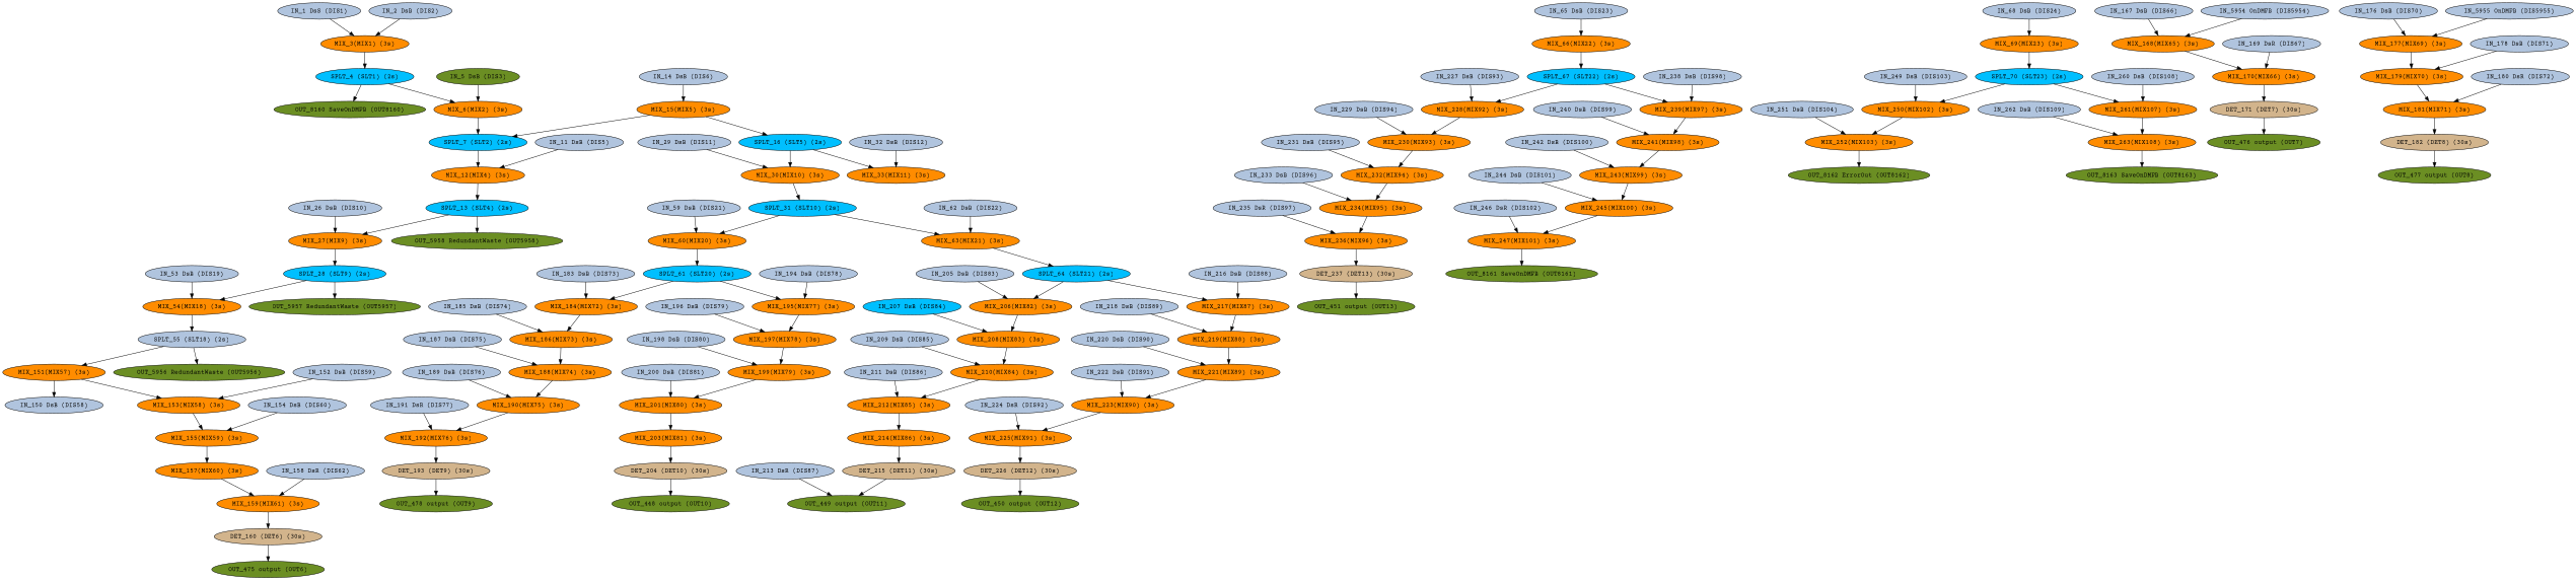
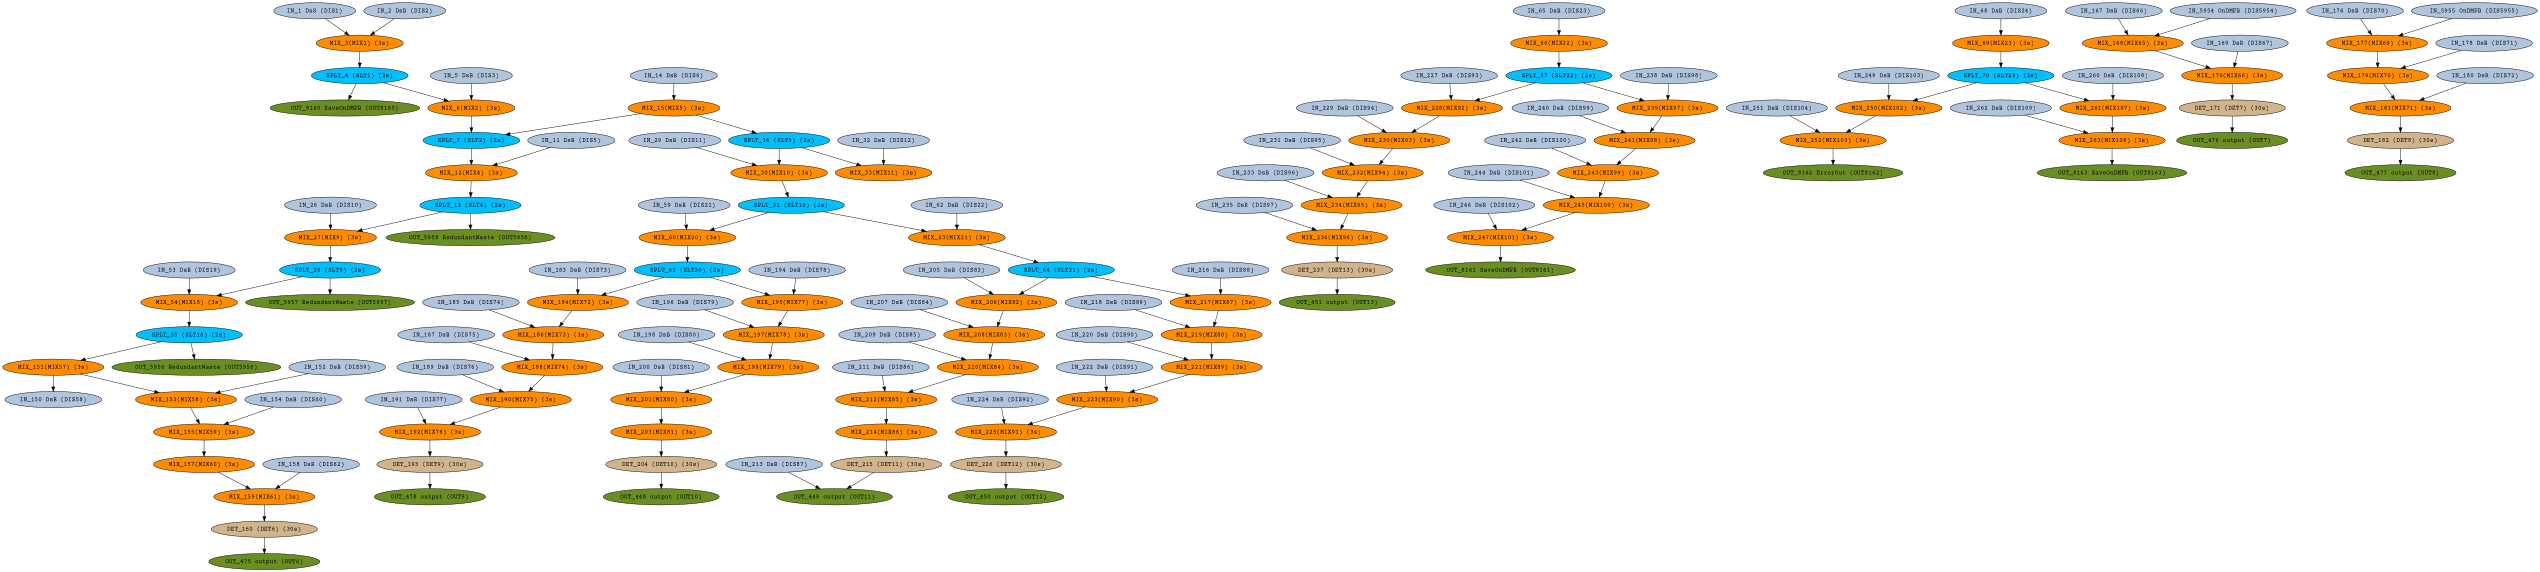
  digraph {
    fontname="Courier Prime"
    node [fillcolor=lightsteelblue fontname="Courier Prime" style=filled]
    edge [fontname="Courier Prime"]
    n1 [label="IN_1 DsS (DIS1)\n"]
    n2 [fillcolor=darkorange label="MIX_3(MIX1) (3s)\n"]
    n3 [fillcolor=deepskyblue label="SPLT_4 (SLT1) (2s)\n"]
    n4 [fillcolor=darkorange label="MIX_6(MIX2) (3s)\n"]
    n5 [fillcolor=olivedrab label="OUT_8160 SaveOnDMFB (OUT8160)\n"]
    n6 [label="IN_2 DsB (DIS2)\n"]
    n7 [fillcolor=deepskyblue label="SPLT_7 (SLT2) (2s)\n"]
    n8 [fillcolor=darkorange label="MIX_12(MIX4) (3s)\n"]
-   n9 [fillcolor=olivedrab label="IN_5 DsB (DIS3)\n"]
+   n9 [label="IN_5 DsB (DIS3)\n"]
    n10 [fillcolor=deepskyblue label="SPLT_13 (SLT4) (2s)\n"]
    n11 [fillcolor=darkorange label="MIX_15(MIX5) (3s)\n"]
    n12 [fillcolor=deepskyblue label="SPLT_16 (SLT5) (2s)\n"]
    n13 [fillcolor=darkorange label="MIX_27(MIX9) (3s)\n"]
    n14 [fillcolor=olivedrab label="OUT_5958 RedundantWaste (OUT5958)\n"]
    n15 [fillcolor=darkorange label="MIX_30(MIX10) (3s)\n"]
    n16 [fillcolor=darkorange label="MIX_33(MIX11) (3s)\n"]
    n17 [label="IN_11 DsB (DIS5)\n"]
    n18 [fillcolor=deepskyblue label="SPLT_28 (SLT9) (2s)\n"]
    n19 [fillcolor=darkorange label="MIX_54(MIX18) (3s)\n"]
    n20 [fillcolor=olivedrab label="OUT_5957 RedundantWaste (OUT5957)\n"]
    n21 [label="IN_14 DsB (DIS6)\n"]
    n22 [fillcolor=deepskyblue label="SPLT_31 (SLT10) (2s)\n"]
    n23 [fillcolor=darkorange label="MIX_60(MIX20) (3s)\n"]
    n24 [fillcolor=darkorange label="MIX_63(MIX21) (3s)\n"]
    n25 [label="IN_26 DsB (DIS10)\n"]
-   n26 [label="SPLT_55 (SLT18) (2s)\n"]
+   n26 [fillcolor=deepskyblue label="SPLT_55 (SLT18) (2s)\n"]
    n27 [fillcolor=darkorange label="MIX_151(MIX57) (3s)\n"]
    n28 [fillcolor=olivedrab label="OUT_5956 RedundantWaste (OUT5956)\n"]
    n29 [label="IN_29 DsB (DIS11)\n"]
    n30 [fillcolor=deepskyblue label="SPLT_61 (SLT20) (2s)\n"]
    n31 [fillcolor=deepskyblue label="SPLT_64 (SLT21) (2s)\n"]
    n32 [fillcolor=darkorange label="MIX_184(MIX72) (3s)\n"]
    n33 [fillcolor=darkorange label="MIX_195(MIX77) (3s)\n"]
    n34 [fillcolor=darkorange label="MIX_206(MIX82) (3s)\n"]
    n35 [fillcolor=darkorange label="MIX_217(MIX87) (3s)\n"]
    n36 [label="IN_32 DsB (DIS12)\n"]
    n37 [fillcolor=darkorange label="MIX_66(MIX22) (3s)\n"]
    n38 [fillcolor=deepskyblue label="SPLT_67 (SLT22) (2s)\n"]
    n39 [fillcolor=darkorange label="MIX_69(MIX23) (3s)\n"]
    n40 [fillcolor=deepskyblue label="SPLT_70 (SLT23) (2s)\n"]
    n41 [fillcolor=darkorange label="MIX_228(MIX92) (3s)\n"]
    n42 [fillcolor=darkorange label="MIX_239(MIX97) (3s)\n"]
    n43 [fillcolor=darkorange label="MIX_250(MIX102) (3s)\n"]
    n44 [fillcolor=darkorange label="MIX_261(MIX107) (3s)\n"]
    n45 [label="IN_53 DsB (DIS19)\n"]
    n46 [fillcolor=darkorange label="MIX_153(MIX58) (3s)\n"]
    n47 [label="IN_150 DsB (DIS58)\n"]
    n48 [fillcolor=darkorange label="MIX_155(MIX59) (3s)\n"]
    n49 [label="IN_59 DsB (DIS21)\n"]
    n50 [fillcolor=darkorange label="MIX_186(MIX73) (3s)\n"]
    n51 [fillcolor=darkorange label="MIX_197(MIX78) (3s)\n"]
    n52 [fillcolor=darkorange label="MIX_188(MIX74) (3s)\n"]
    n53 [fillcolor=darkorange label="MIX_199(MIX79) (3s)\n"]
    n54 [label="IN_62 DsB (DIS22)\n"]
    n55 [fillcolor=darkorange label="MIX_208(MIX83) (3s)\n"]
    n56 [fillcolor=darkorange label="MIX_219(MIX88) (3s)\n"]
    n57 [fillcolor=darkorange label="MIX_210(MIX84) (3s)\n"]
    n58 [fillcolor=darkorange label="MIX_221(MIX89) (3s)\n"]
    n59 [label="IN_65 DsB (DIS23)\n"]
    n60 [fillcolor=darkorange label="MIX_230(MIX93) (3s)\n"]
    n61 [fillcolor=darkorange label="MIX_241(MIX98) (3s)\n"]
    n62 [fillcolor=darkorange label="MIX_232(MIX94) (3s)\n"]
    n63 [fillcolor=darkorange label="MIX_243(MIX99) (3s)\n"]
    n64 [label="IN_68 DsB (DIS24)\n"]
    n65 [fillcolor=darkorange label="MIX_252(MIX103) (3s)\n"]
    n66 [fillcolor=darkorange label="MIX_263(MIX108) (3s)\n"]
    n67 [fillcolor=olivedrab label="OUT_8162 ErrorOut (OUT8162)\n"]
    n68 [fillcolor=olivedrab label="OUT_8163 SaveOnDMFB (OUT8163)\n"]
    n69 [fillcolor=darkorange label="MIX_157(MIX60) (3s)\n"]
    n70 [label="IN_152 DsB (DIS59)\n"]
    n71 [fillcolor=darkorange label="MIX_159(MIX61) (3s)\n"]
    n72 [label="IN_154 DsB (DIS60)\n"]
    n73 [fillcolor=tan label="DET_160 (DET6) (30s)\n"]
    n74 [fillcolor=olivedrab label="OUT_475 output (OUT6)\n"]
    n75 [label="IN_158 DsR (DIS62)\n"]
    n76 [label="IN_167 DsB (DIS66)\n"]
    n77 [fillcolor=darkorange label="MIX_168(MIX65) (3s)\n"]
    n78 [fillcolor=darkorange label="MIX_170(MIX66) (3s)\n"]
    n79 [fillcolor=tan label="DET_171 (DET7) (30s)\n"]
    n80 [fillcolor=olivedrab label="OUT_476 output (OUT7)\n"]
    n81 [label="IN_169 DsR (DIS67)\n"]
    n82 [label="IN_176 DsB (DIS70)\n"]
    n83 [fillcolor=darkorange label="MIX_177(MIX69) (3s)\n"]
    n84 [fillcolor=darkorange label="MIX_179(MIX70) (3s)\n"]
    n85 [fillcolor=darkorange label="MIX_181(MIX71) (3s)\n"]
    n86 [fillcolor=tan label="DET_182 (DET8) (30s)\n"]
    n87 [label="IN_178 DsB (DIS71)\n"]
    n88 [fillcolor=olivedrab label="OUT_477 output (OUT8)\n"]
    n89 [label="IN_180 DsR (DIS72)\n"]
    n90 [label="IN_183 DsB (DIS73)\n"]
    n91 [fillcolor=darkorange label="MIX_190(MIX75) (3s)\n"]
    n92 [label="IN_185 DsB (DIS74)\n"]
    n93 [fillcolor=darkorange label="MIX_192(MIX76) (3s)\n"]
    n94 [label="IN_187 DsB (DIS75)\n"]
    n95 [fillcolor=tan label="DET_193 (DET9) (30s)\n"]
    n96 [label="IN_189 DsB (DIS76)\n"]
    n97 [fillcolor=olivedrab label="OUT_478 output (OUT9)\n"]
    n98 [label="IN_191 DsR (DIS77)\n"]
    n99 [label="IN_194 DsB (DIS78)\n"]
    n100 [fillcolor=darkorange label="MIX_201(MIX80) (3s)\n"]
    n101 [label="IN_196 DsB (DIS79)\n"]
    n102 [fillcolor=darkorange label="MIX_203(MIX81) (3s)\n"]
    n103 [label="IN_198 DsB (DIS80)\n"]
    n104 [fillcolor=tan label="DET_204 (DET10) (30s)\n"]
    n105 [label="IN_200 DsB (DIS81)\n"]
    n106 [fillcolor=olivedrab label="OUT_448 output (OUT10)\n"]
    n107 [label="IN_205 DsB (DIS83)\n"]
    n108 [fillcolor=darkorange label="MIX_212(MIX85) (3s)\n"]
-   n109 [fillcolor=deepskyblue label="IN_207 DsB (DIS84)\n"]
+   n109 [label="IN_207 DsB (DIS84)\n"]
    n110 [fillcolor=darkorange label="MIX_214(MIX86) (3s)\n"]
    n111 [label="IN_209 DsB (DIS85)\n"]
    n112 [fillcolor=tan label="DET_215 (DET11) (30s)\n"]
    n113 [label="IN_211 DsB (DIS86)\n"]
    n114 [fillcolor=olivedrab label="OUT_449 output (OUT11)\n"]
    n115 [label="IN_213 DsR (DIS87)\n"]
    n116 [label="IN_216 DsB (DIS88)\n"]
    n117 [fillcolor=darkorange label="MIX_223(MIX90) (3s)\n"]
    n118 [label="IN_218 DsB (DIS89)\n"]
    n119 [fillcolor=darkorange label="MIX_225(MIX91) (3s)\n"]
    n120 [label="IN_220 DsB (DIS90)\n"]
    n121 [fillcolor=tan label="DET_226 (DET12) (30s)\n"]
    n122 [label="IN_222 DsB (DIS91)\n"]
    n123 [fillcolor=olivedrab label="OUT_450 output (OUT12)\n"]
    n124 [label="IN_224 DsR (DIS92)\n"]
    n125 [label="IN_227 DsB (DIS93)\n"]
    n126 [fillcolor=darkorange label="MIX_234(MIX95) (3s)\n"]
    n127 [label="IN_229 DsB (DIS94)\n"]
    n128 [fillcolor=darkorange label="MIX_236(MIX96) (3s)\n"]
    n129 [label="IN_231 DsB (DIS95)\n"]
    n130 [fillcolor=tan label="DET_237 (DET13) (30s)\n"]
    n131 [label="IN_233 DsB (DIS96)\n"]
    n132 [fillcolor=olivedrab label="OUT_451 output (OUT13)\n"]
    n133 [label="IN_235 DsR (DIS97)\n"]
    n134 [label="IN_238 DsB (DIS98)\n"]
    n135 [fillcolor=darkorange label="MIX_245(MIX100) (3s)\n"]
    n136 [label="IN_240 DsB (DIS99)\n"]
    n137 [fillcolor=darkorange label="MIX_247(MIX101) (3s)\n"]
    n138 [label="IN_242 DsB (DIS100)\n"]
    n139 [fillcolor=olivedrab label="OUT_8161 SaveOnDMFB (OUT8161)\n"]
    n140 [label="IN_244 DsB (DIS101)\n"]
    n141 [label="IN_246 DsR (DIS102)\n"]
    n142 [label="IN_249 DsB (DIS103)\n"]
    n143 [label="IN_251 DsB (DIS104)\n"]
    n144 [label="IN_260 DsB (DIS108)\n"]
    n145 [label="IN_262 DsB (DIS109)\n"]
    n146 [label="IN_5954 OnDMFB (DIS5954)\n"]
    n147 [label="IN_5955 OnDMFB (DIS5955)\n"]
    n1 -> n2
    n2 -> n3
    n3 -> n4
    n3 -> n5
    n4 -> n7
    n6 -> n2
    n7 -> n8
    n8 -> n10
    n9 -> n4
    n10 -> n13
    n10 -> n14
    n11 -> n7
    n11 -> n12
    n12 -> n15
    n12 -> n16
    n13 -> n18
    n15 -> n22
    n17 -> n8
    n18 -> n19
    n18 -> n20
    n19 -> n26
    n21 -> n11
    n22 -> n23
    n22 -> n24
    n23 -> n30
    n24 -> n31
    n25 -> n13
    n26 -> n27
    n26 -> n28
    n27 -> n46
    n27 -> n47
    n29 -> n15
    n30 -> n32
    n30 -> n33
    n31 -> n34
    n31 -> n35
    n32 -> n50
    n33 -> n51
    n34 -> n55
    n35 -> n56
    n36 -> n16
    n37 -> n38
    n38 -> n41
    n38 -> n42
    n39 -> n40
    n40 -> n43
    n40 -> n44
    n41 -> n60
    n42 -> n61
    n43 -> n65
    n44 -> n66
    n45 -> n19
    n46 -> n48
    n48 -> n69
    n49 -> n23
    n50 -> n52
    n51 -> n53
    n52 -> n91
    n53 -> n100
    n54 -> n24
    n55 -> n57
    n56 -> n58
    n57 -> n108
    n58 -> n117
    n59 -> n37
    n60 -> n62
    n61 -> n63
    n62 -> n126
    n63 -> n135
    n64 -> n39
    n65 -> n67
    n66 -> n68
    n69 -> n71
    n70 -> n46
    n71 -> n73
    n72 -> n48
    n73 -> n74
    n75 -> n71
    n76 -> n77
    n77 -> n78
    n78 -> n79
    n79 -> n80
    n81 -> n78
    n82 -> n83
    n83 -> n84
    n84 -> n85
    n85 -> n86
    n86 -> n88
    n87 -> n84
    n89 -> n85
    n90 -> n32
    n91 -> n93
    n92 -> n50
    n93 -> n95
    n94 -> n52
    n95 -> n97
    n96 -> n91
    n98 -> n93
    n99 -> n33
    n100 -> n102
    n101 -> n51
    n102 -> n104
    n103 -> n53
    n104 -> n106
    n105 -> n100
    n107 -> n34
    n108 -> n110
    n109 -> n55
    n110 -> n112
    n111 -> n57
    n112 -> n114
    n113 -> n108
    n115 -> n114
    n116 -> n35
    n117 -> n119
    n118 -> n56
    n119 -> n121
    n120 -> n58
    n121 -> n123
    n122 -> n117
    n124 -> n119
    n125 -> n41
    n126 -> n128
    n127 -> n60
    n128 -> n130
    n129 -> n62
    n130 -> n132
    n131 -> n126
    n133 -> n128
    n134 -> n42
    n135 -> n137
    n136 -> n61
    n137 -> n139
    n138 -> n63
    n140 -> n135
    n141 -> n137
    n142 -> n43
    n143 -> n65
    n144 -> n44
    n145 -> n66
    n146 -> n77
    n147 -> n83
  }
